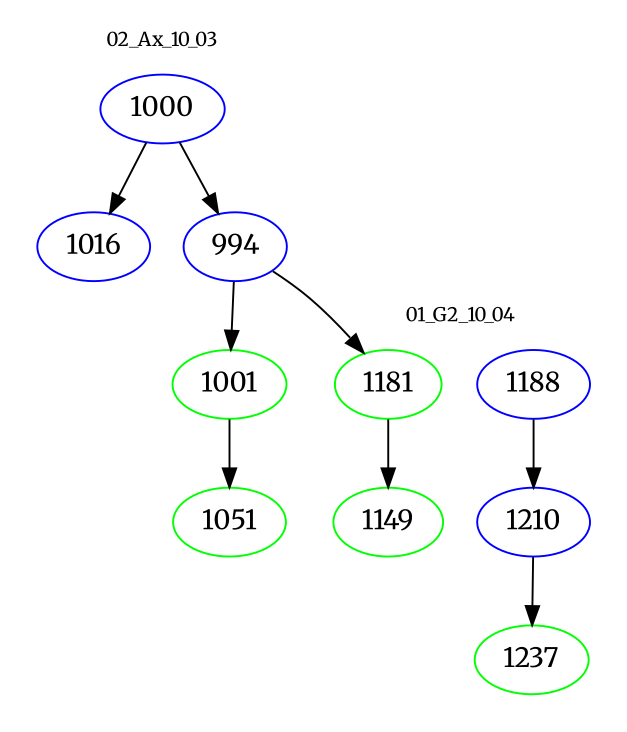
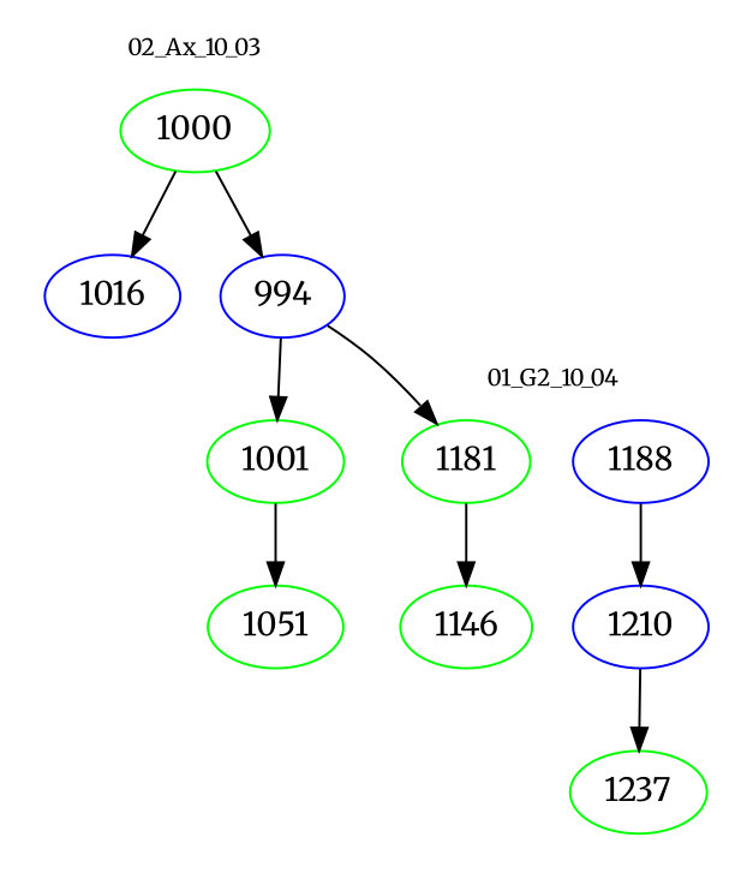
  digraph {
    fontname=Merriweather
    node [color=blue fontname=Merriweather]
    edge [color=black fontname=Merriweather]
-   n1 [label=1000]
+   n1 [color=green label=1000]
    n2 [label=1016]
    n3 [label=994]
    n4 [color=green label=1051]
    n5 [color=green label=1001]
    n6 [label=1188]
    n7 [color=green label=1181]
    n8 [label=1210]
-   n9 [color=green label=1149]
+   n9 [color=green label=1146]
    n10 [color=green label=1237]
    subgraph cluster_1 {
      color=white
      fontsize=10
      label="02_Ax_10_03"
      n1
      n2
      n3
      n4
      n5
    }
    subgraph cluster_2 {
      color=white
      fontsize=10
      label="01_G2_10_04"
      n6
      n7
      n8
      n9
      n10
    }
    n1 -> n2
    n1 -> n3
    n3 -> n5
    n3 -> n7
    n5 -> n4
    n6 -> n8
    n7 -> n9
    n8 -> n10
  }
